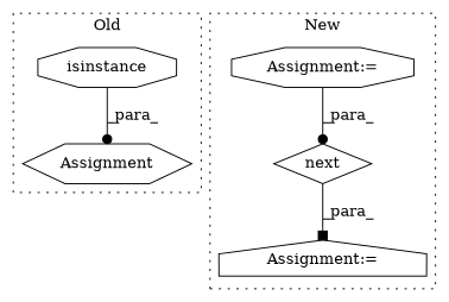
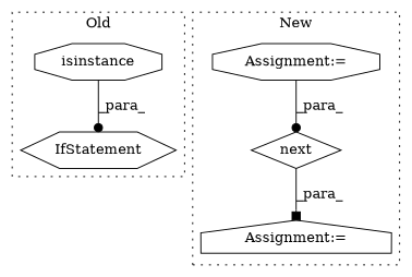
  digraph {
    node [a=32 shape=octagon]
    edge [arrowhead=dot]
    n1 [l="11,1" label=isinstance s="19497,19526"]
-   n2 [a=25 l="4,2" label=Assignment s="19493,19527" shape=hexagon]
+   n2 [a=25 l="4,2" label=IfStatement s="19493,19527" shape=hexagon]
    n3 [l="5,1" label=next s="19903,19913" shape=diamond]
    n4 [a=7 l=1 label="Assignment:=" s=19885 shape=house]
    n5 [a=7 l=5 label="Assignment:=" s=19866]
    subgraph cluster_1 {
      label=Old
      style=dotted
      n1
      n2
    }
    subgraph cluster_2 {
      label=New
      style=dotted
      n3
      n4
      n5
    }
    n1 -> n2 [label=_para_]
    n3 -> n4 [arrowhead=box label=_para_]
    n5 -> n3 [label=_para_]
  }
